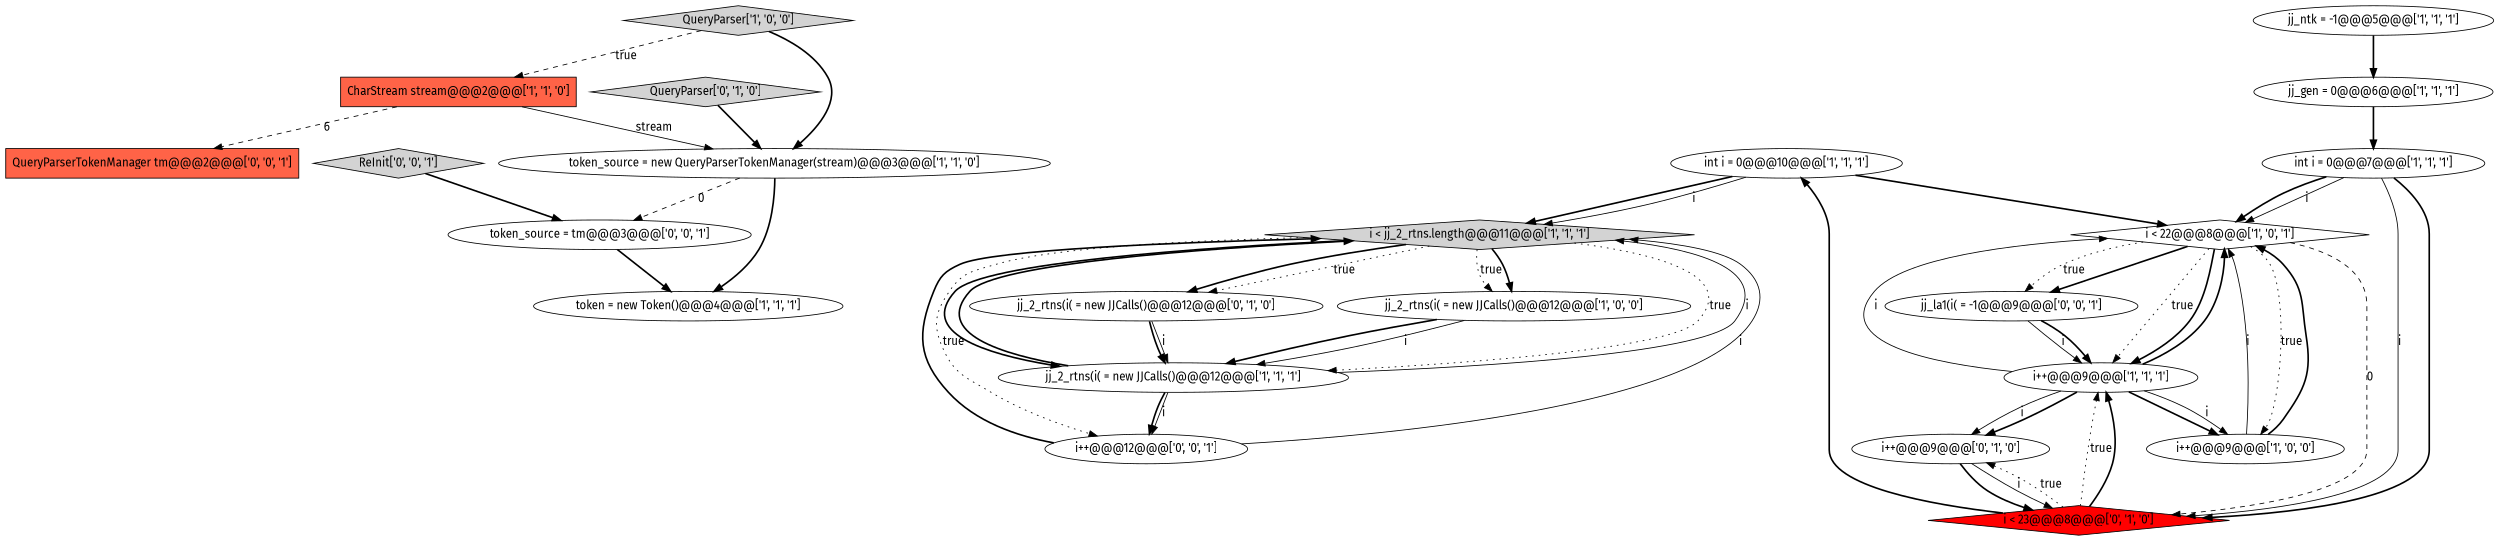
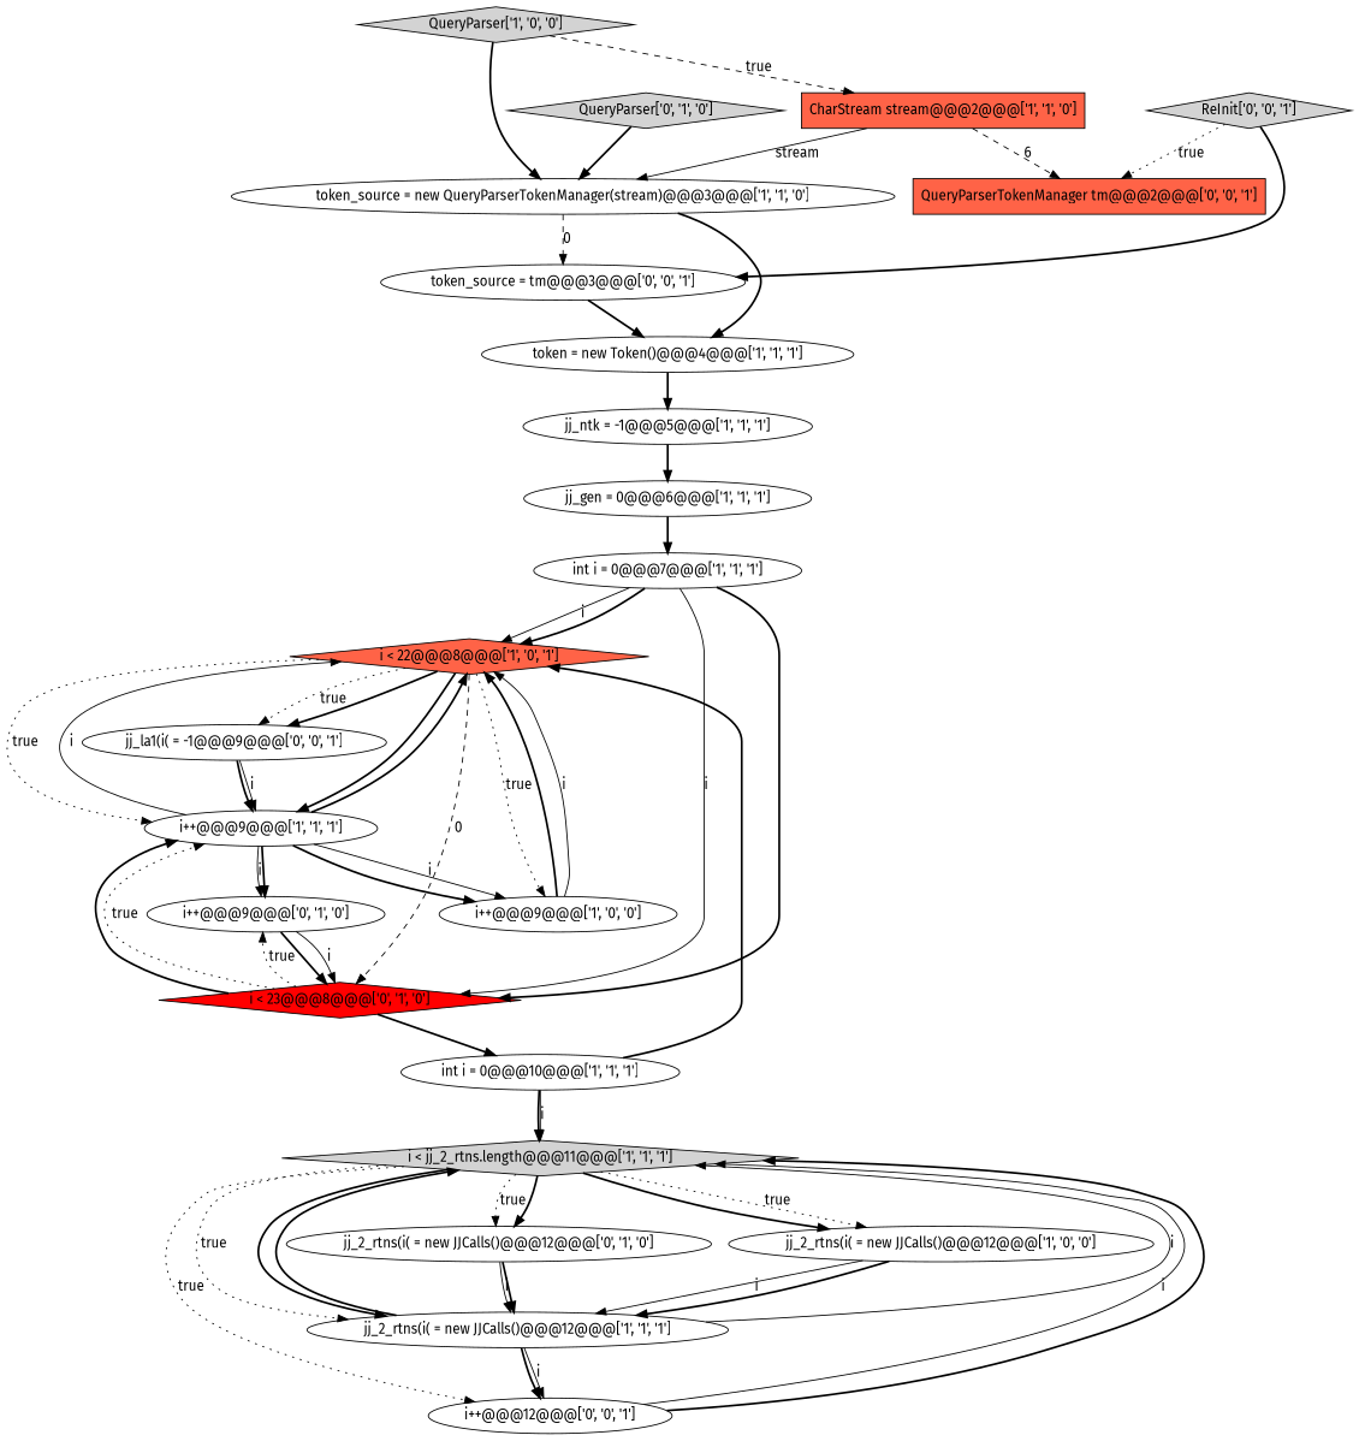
  digraph {
    fontname="Fira Sans"
    node [fillcolor=white fontname="Fira Sans" shape=ellipse style=filled]
    edge [fontname="Fira Sans" style=bold]
    n1 [fillcolor=tomato label="QueryParserTokenManager tm@@@2@@@['0', '0', '1']" shape=box]
    n2 [label="token_source = tm@@@3@@@['0', '0', '1']"]
    n3 [label="token = new Token()@@@4@@@['1', '1', '1']"]
    n4 [label="int i = 0@@@10@@@['1', '1', '1']"]
    n5 [fillcolor=lightgray label="i < jj_2_rtns.length@@@11@@@['1', '1', '1']" shape=diamond]
-   n6 [label="i < 22@@@8@@@['1', '0', '1']" shape=diamond]
+   n6 [fillcolor=tomato label="i < 22@@@8@@@['1', '0', '1']" shape=diamond]
    n7 [label="i++@@@12@@@['0', '0', '1']"]
    n8 [label="jj_2_rtns(i( = new JJCalls()@@@12@@@['1', '0', '0']"]
    n9 [label="jj_2_rtns(i( = new JJCalls()@@@12@@@['1', '1', '1']"]
    n10 [label="jj_2_rtns(i( = new JJCalls()@@@12@@@['0', '1', '0']"]
    n11 [label="i++@@@9@@@['1', '1', '1']"]
    n12 [label="i++@@@9@@@['0', '1', '0']"]
    n13 [label="i++@@@9@@@['1', '0', '0']"]
    n14 [fillcolor=red label="i < 23@@@8@@@['0', '1', '0']" shape=diamond]
    n15 [label="jj_la1(i( = -1@@@9@@@['0', '0', '1']"]
    n16 [label="jj_ntk = -1@@@5@@@['1', '1', '1']"]
    n17 [label="jj_gen = 0@@@6@@@['1', '1', '1']"]
    n18 [label="int i = 0@@@7@@@['1', '1', '1']"]
    n19 [fillcolor=lightgray label="ReInit['0', '0', '1']" shape=diamond]
    n20 [fillcolor=tomato label="CharStream stream@@@2@@@['1', '1', '0']" shape=box]
    n21 [label="token_source = new QueryParserTokenManager(stream)@@@3@@@['1', '1', '0']"]
    n22 [fillcolor=lightgray label="QueryParser['0', '1', '0']" shape=diamond]
    n23 [fillcolor=lightgray label="QueryParser['1', '0', '0']" shape=diamond]
    n2 -> n3
+   n3 -> n16
    n4 -> n5
    n4 -> n5 [label=i style=solid]
    n4 -> n6
    n5 -> n7 [label=true style=dotted]
    n5 -> n8 [label=true style=dotted]
    n5 -> n8
    n5 -> n9 [label=true style=dotted]
    n5 -> n9
    n5 -> n10 [label=true style=dotted]
    n5 -> n10
    n6 -> n11 [label=true style=dotted]
    n6 -> n11
    n6 -> n13 [label=true style=dotted]
    n6 -> n14 [label=0 style=dashed]
    n6 -> n15 [label=true style=dotted]
    n6 -> n15
    n7 -> n5 [label=i style=solid]
    n7 -> n5
    n8 -> n9 [label=i style=solid]
    n8 -> n9
    n9 -> n5
    n9 -> n5 [label=i style=solid]
    n9 -> n7 [label=i style=solid]
    n9 -> n7
    n10 -> n9 [label=i style=solid]
    n10 -> n9
    n11 -> n6 [label=i style=solid]
    n11 -> n6
    n11 -> n12 [label=i style=solid]
    n11 -> n12
    n11 -> n13
    n11 -> n13 [label=i style=solid]
    n12 -> n14
    n12 -> n14 [label=i style=solid]
    n13 -> n6
    n13 -> n6 [label=i style=solid]
    n14 -> n4
    n14 -> n11 [label=true style=dotted]
    n14 -> n11
    n14 -> n12 [label=true style=dotted]
    n15 -> n11 [label=i style=solid]
    n15 -> n11
    n16 -> n17
    n17 -> n18
    n18 -> n6 [label=i style=solid]
    n18 -> n6
    n18 -> n14 [label=i style=solid]
    n18 -> n14
+   n19 -> n1 [label=true style=dotted]
    n19 -> n2
    n20 -> n1 [label=6 style=dashed]
    n20 -> n21 [label=stream style=solid]
    n21 -> n2 [label=0 style=dashed]
    n21 -> n3
    n22 -> n21
    n23 -> n20 [label=true style=dashed]
    n23 -> n21
  }
